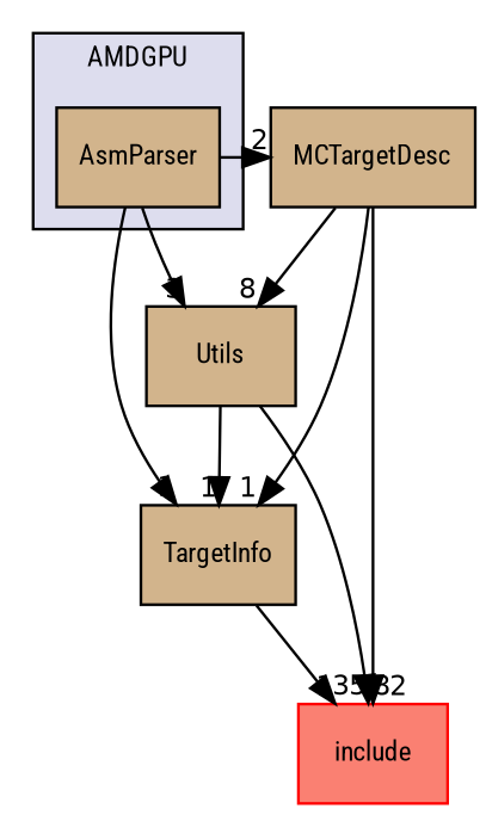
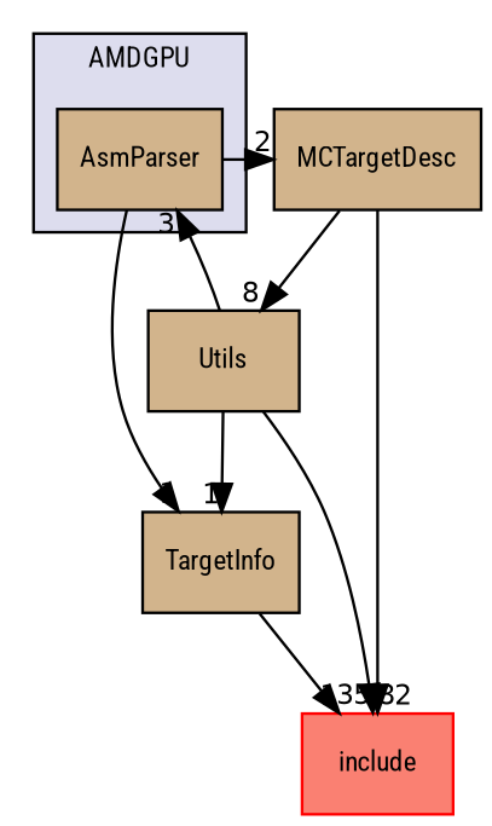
  digraph {
    compound=true
    fontname="Roboto Condensed"
    node [fillcolor=tan fontname="Roboto Condensed" fontsize=10 shape=box style=filled]
    edge [fontname="Roboto Condensed" headlabel=1 labeldistance=1.5 labelfontname=Helvetica labelfontsize=10]
    n1 [label=AsmParser pencolor=black]
    n2 [label=Utils]
    n3 [label=TargetInfo]
    n4 [label=MCTargetDesc]
    n5 [color=red fillcolor=salmon label=include]
    subgraph cluster_1 {
      bgcolor="#ddddee"
      fontsize=10
      label=AMDGPU
      pencolor=black
      n1
    }
-   n1 -> n2 [headlabel=3]
+   n2 -> n1 [headlabel=3]
    n1 -> n3
    n1 -> n4 [headlabel=2]
    n2 -> n3
    n2 -> n5 [headlabel=35]
    n3 -> n5
    n4 -> n2 [headlabel=8]
-   n4 -> n3
    n4 -> n5 [headlabel=82]
  }
